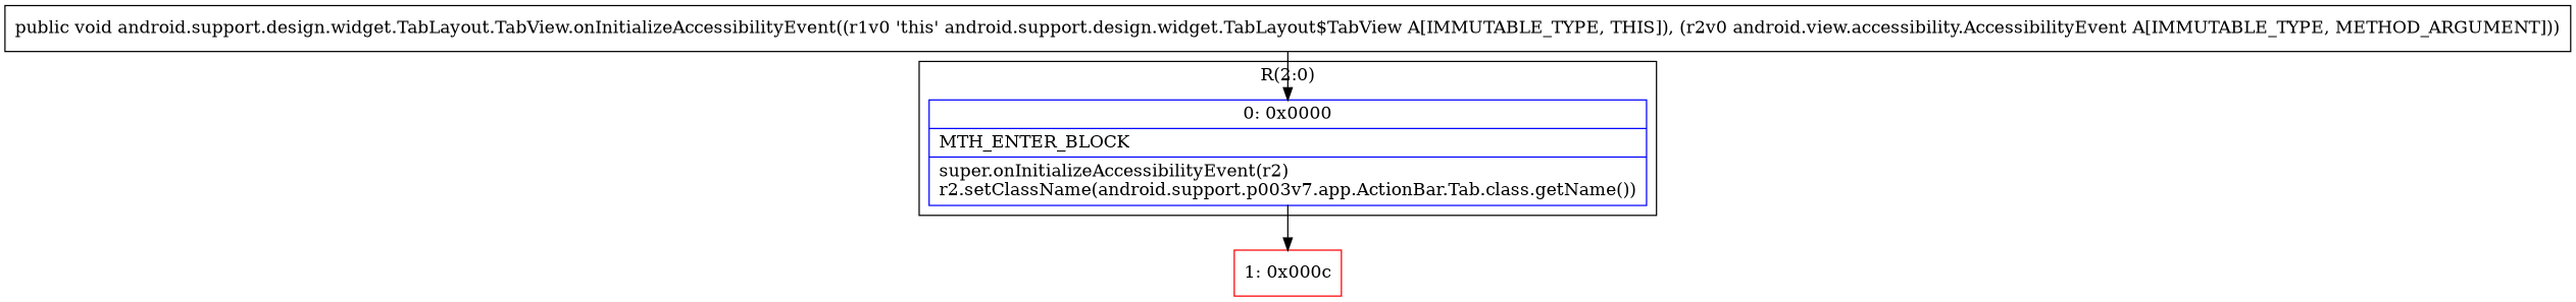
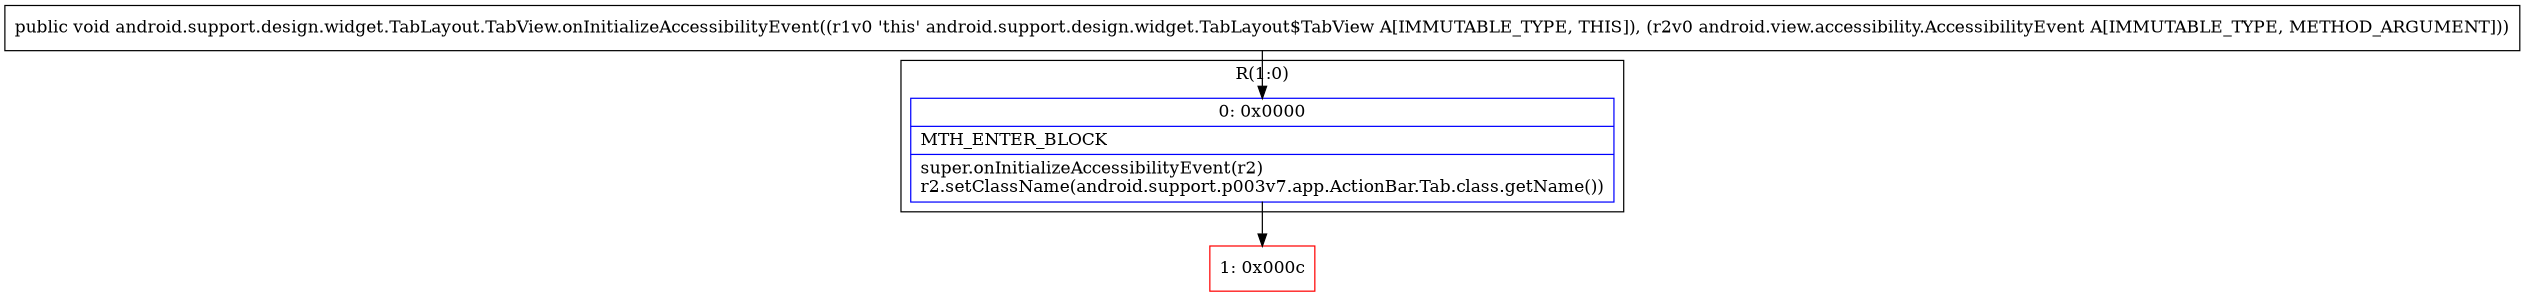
  digraph {
    node [shape=record]
    n1 [color=blue label="{0\:\ 0x0000|MTH_ENTER_BLOCK\l|super.onInitializeAccessibilityEvent(r2)\lr2.setClassName(android.support.p003v7.app.ActionBar.Tab.class.getName())\l}"]
    n2 [color=red label="{1\:\ 0x000c}"]
    n3 [label="{public void android.support.design.widget.TabLayout.TabView.onInitializeAccessibilityEvent((r1v0 'this' android.support.design.widget.TabLayout$TabView A[IMMUTABLE_TYPE, THIS]), (r2v0 android.view.accessibility.AccessibilityEvent A[IMMUTABLE_TYPE, METHOD_ARGUMENT])) }"]
    subgraph cluster_1 {
-     label="R(2:0)"
+     label="R(1:0)"
      n1
    }
    n1 -> n2
    n3 -> n1
  }
